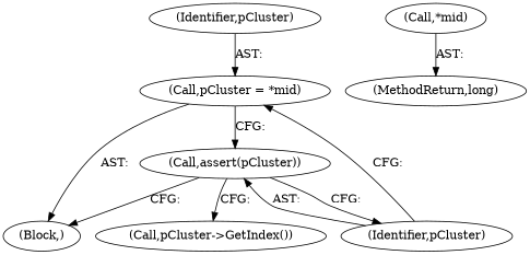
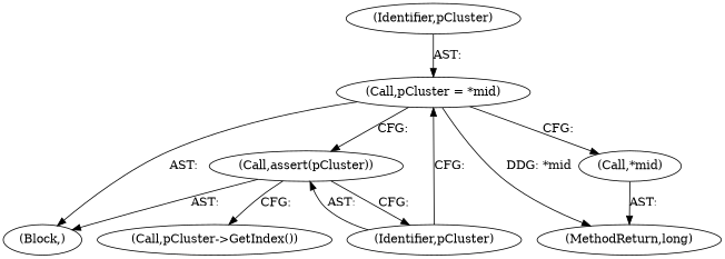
  digraph {
    n1 [label="(Call,pCluster = *mid)"]
    n2 [label="(Call,assert(pCluster))"]
    n3 [label="(Call,*mid)"]
    n4 [label="(Block,)"]
    n5 [label="(MethodReturn,long)"]
    n6 [label="(Identifier,pCluster)"]
    n7 [label="(Call,pCluster->GetIndex())"]
    n8 [label="(Identifier,pCluster)"]
    n1 -> n2 [label="CFG: "]
+   n1 -> n3 [label="CFG: "]
    n1 -> n4 [label="AST: "]
-   n2 -> n4 [label="CFG: "]
+   n1 -> n5 [label="DDG: *mid"]
+   n2 -> n4 [label="AST: "]
    n2 -> n6 [label="CFG: "]
    n2 -> n7 [label="CFG: "]
    n3 -> n5 [label="AST: "]
    n6 -> n1 [label="CFG: "]
    n6 -> n2 [label="AST: "]
    n8 -> n1 [label="AST: "]
  }
